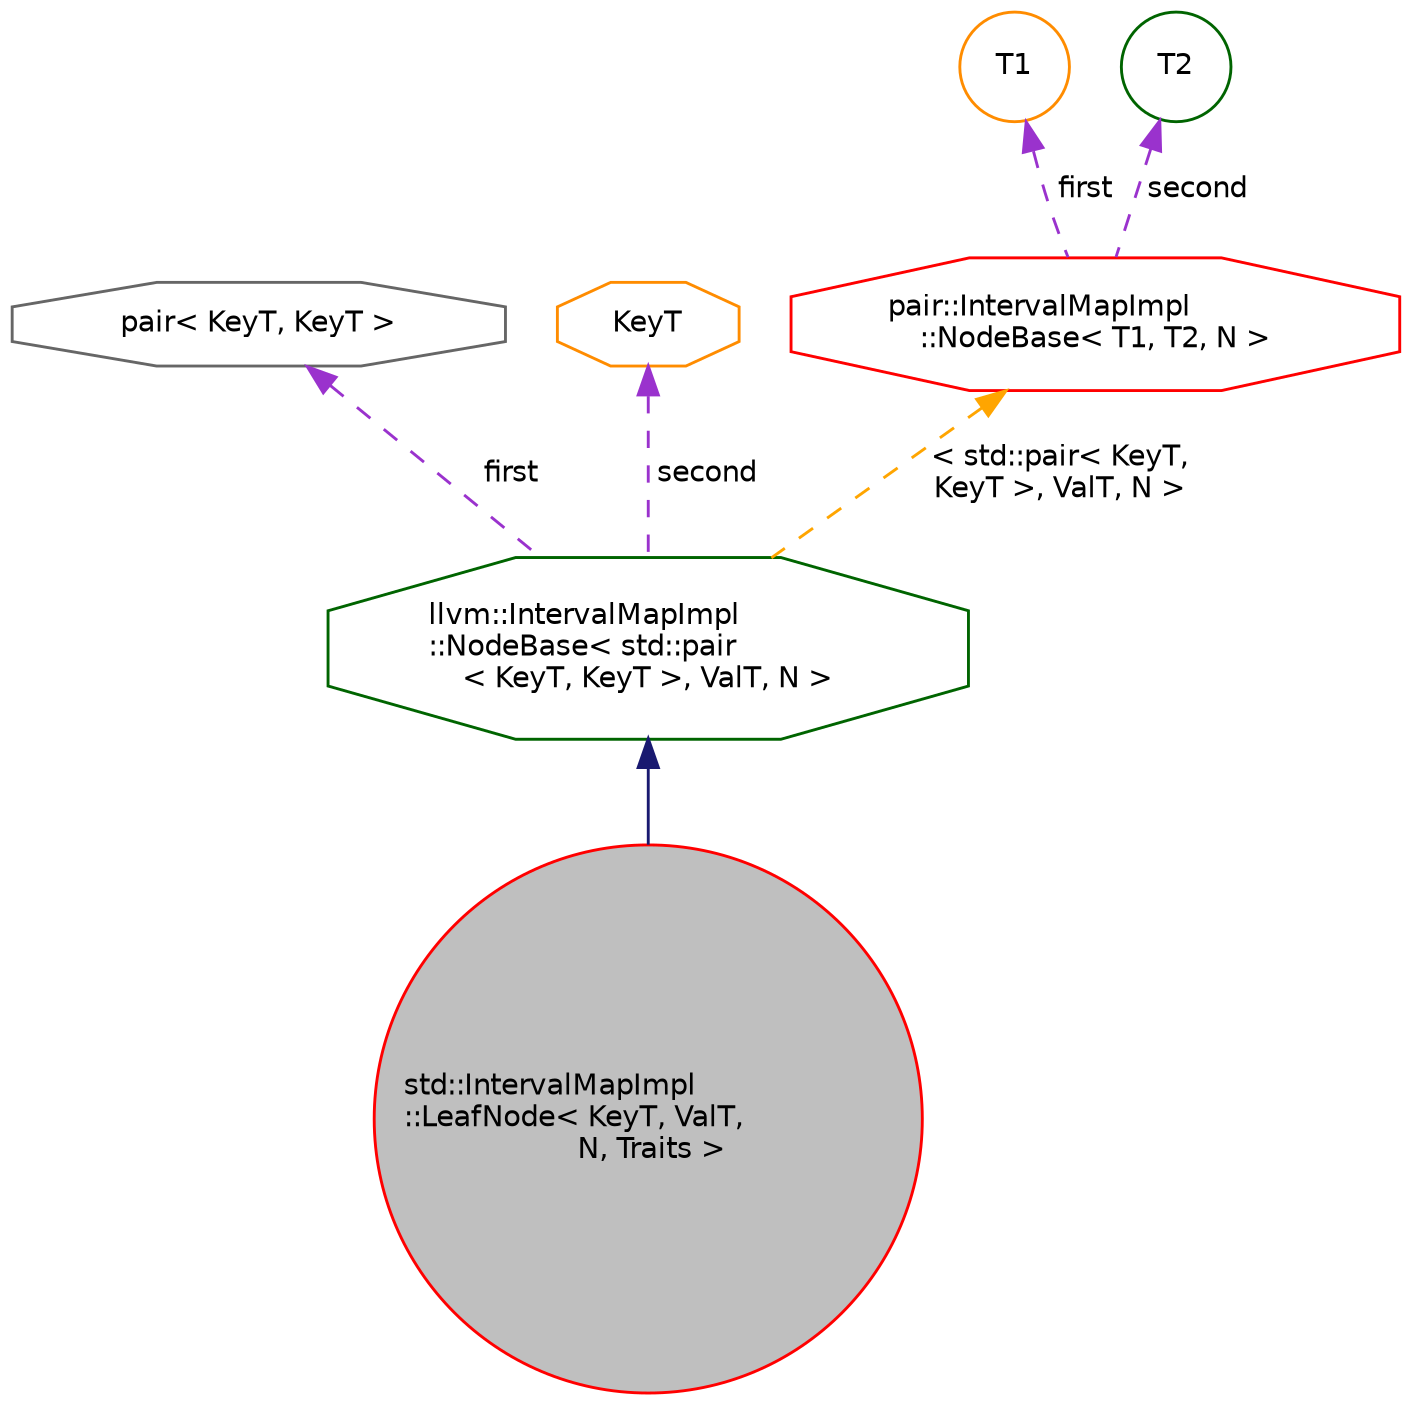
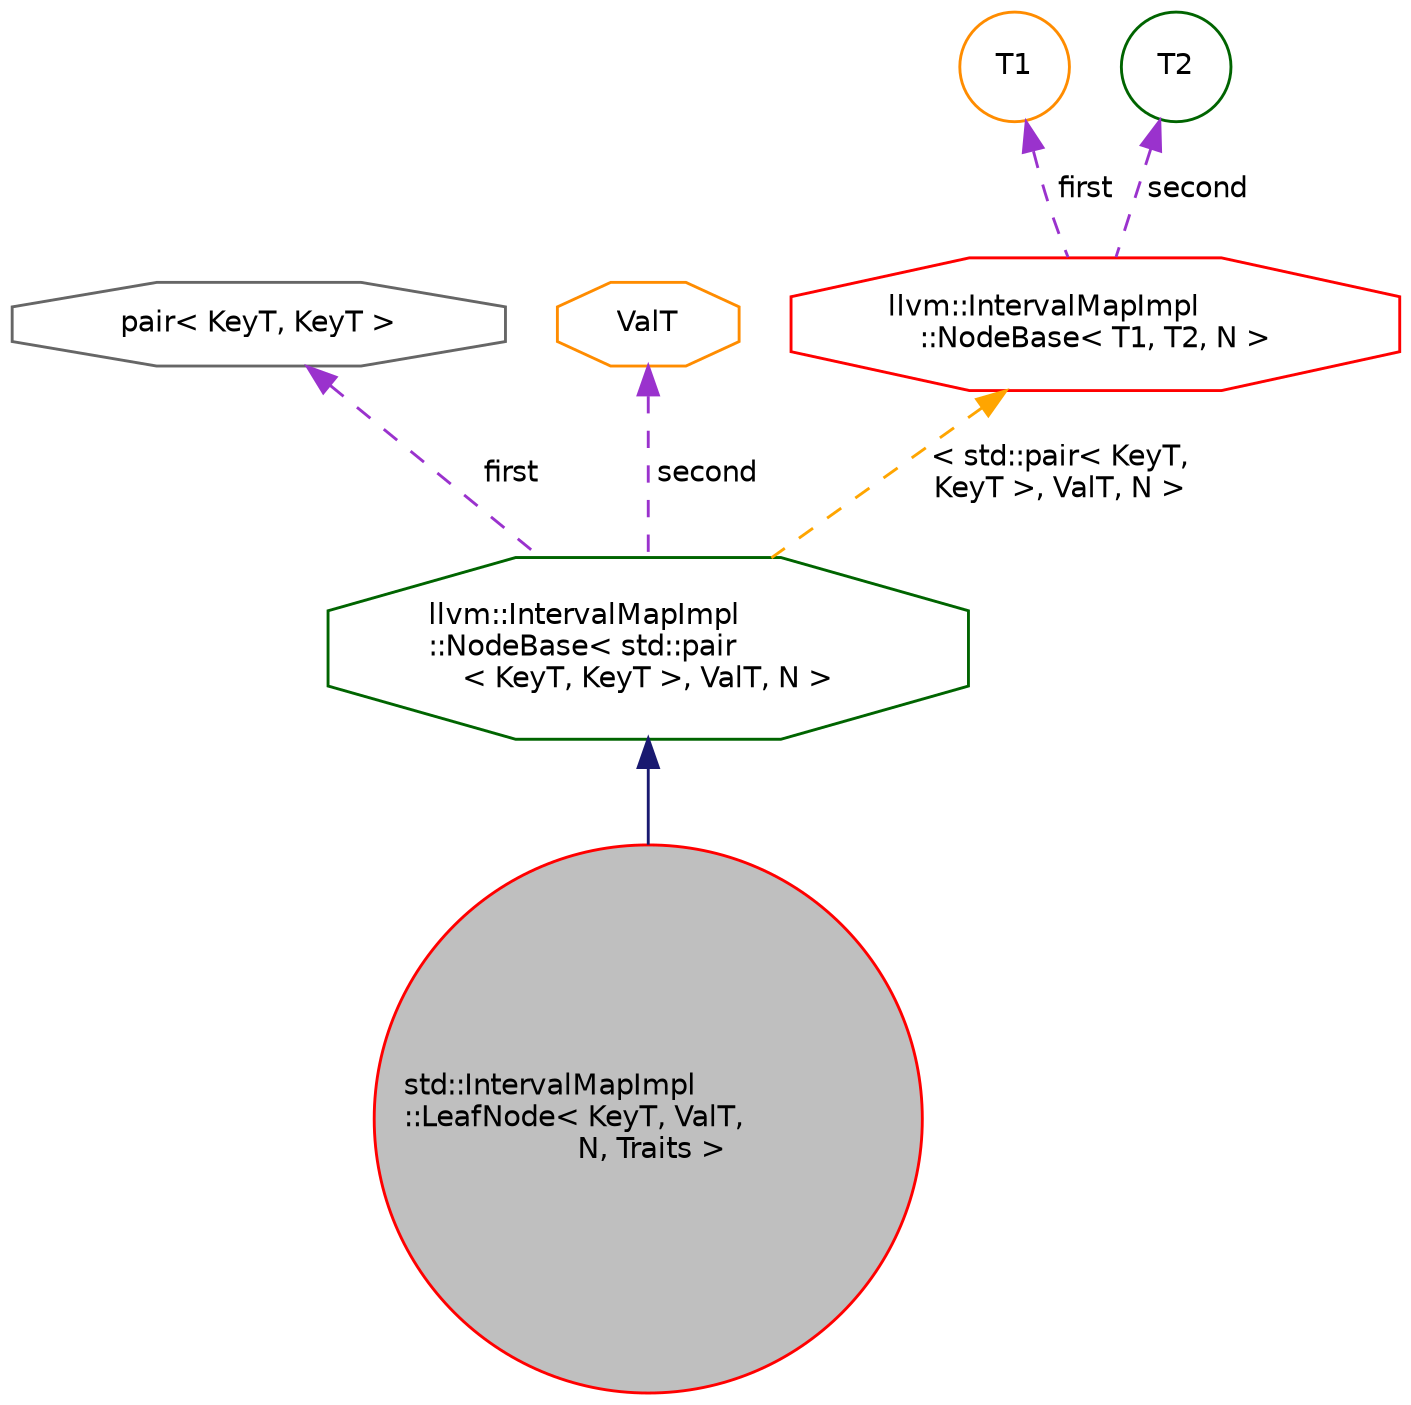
  digraph {
    fontname="DejaVu Sans"
    node [color=red fontname="DejaVu Sans" fontsize=10 shape=octagon]
    edge [color=darkorchid3 dir=back fontname="DejaVu Sans" fontsize=10 labelfontname=Helvetica labelfontsize=10 style=dashed]
    n1 [fillcolor=grey75 fontcolor=black height=0.2 label="std::IntervalMapImpl\l::LeafNode\< KeyT, ValT,\l N, Traits \>" shape=circle style=filled width=0.4]
    n2 [color=darkgreen height=0.2 label="llvm::IntervalMapImpl\l::NodeBase\< std::pair\l\< KeyT, KeyT \>, ValT, N \>" width=0.4]
    n3 [color=gray40 height=0.2 label="pair\< KeyT, KeyT \>" width=0.4]
-   n4 [color=darkorange height=0.2 label=KeyT width=0.4]
-   n5 [height=0.2 label="pair::IntervalMapImpl\l::NodeBase\< T1, T2, N \>" width=0.4]
+   n4 [color=darkorange height=0.2 label=ValT width=0.4]
+   n5 [height=0.2 label="llvm::IntervalMapImpl\l::NodeBase\< T1, T2, N \>" width=0.4]
    n6 [color=darkorange height=0.2 label=T1 shape=circle width=0.4]
    n7 [color=darkgreen height=0.2 label=T2 shape=circle width=0.4]
    n2 -> n1 [color=midnightblue style=solid]
    n3 -> n2 [label=" first"]
    n4 -> n2 [label=" second"]
    n5 -> n2 [color=orange label=" \< std::pair\< KeyT,\l KeyT \>, ValT, N \>"]
    n6 -> n5 [label=" first"]
    n7 -> n5 [label=" second"]
  }
